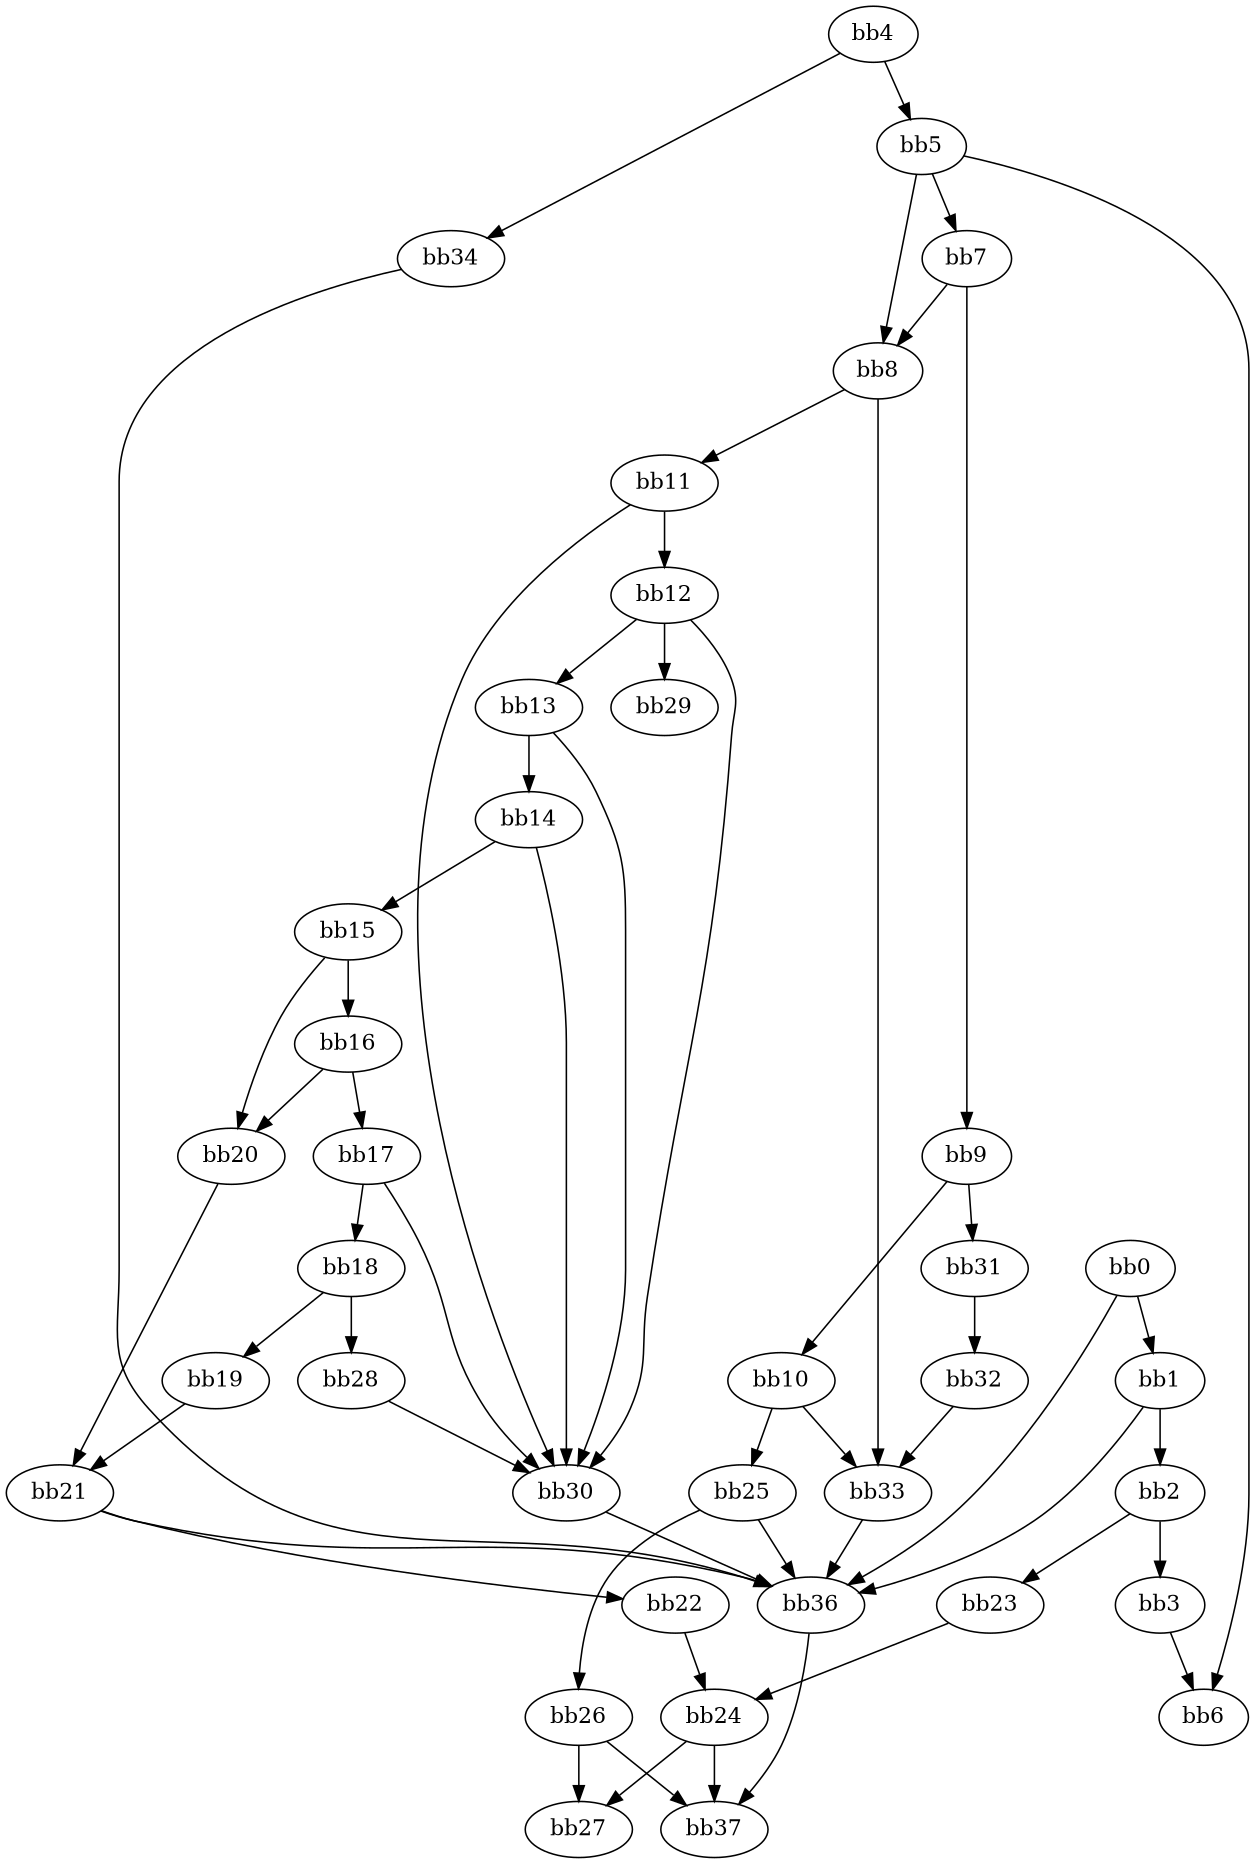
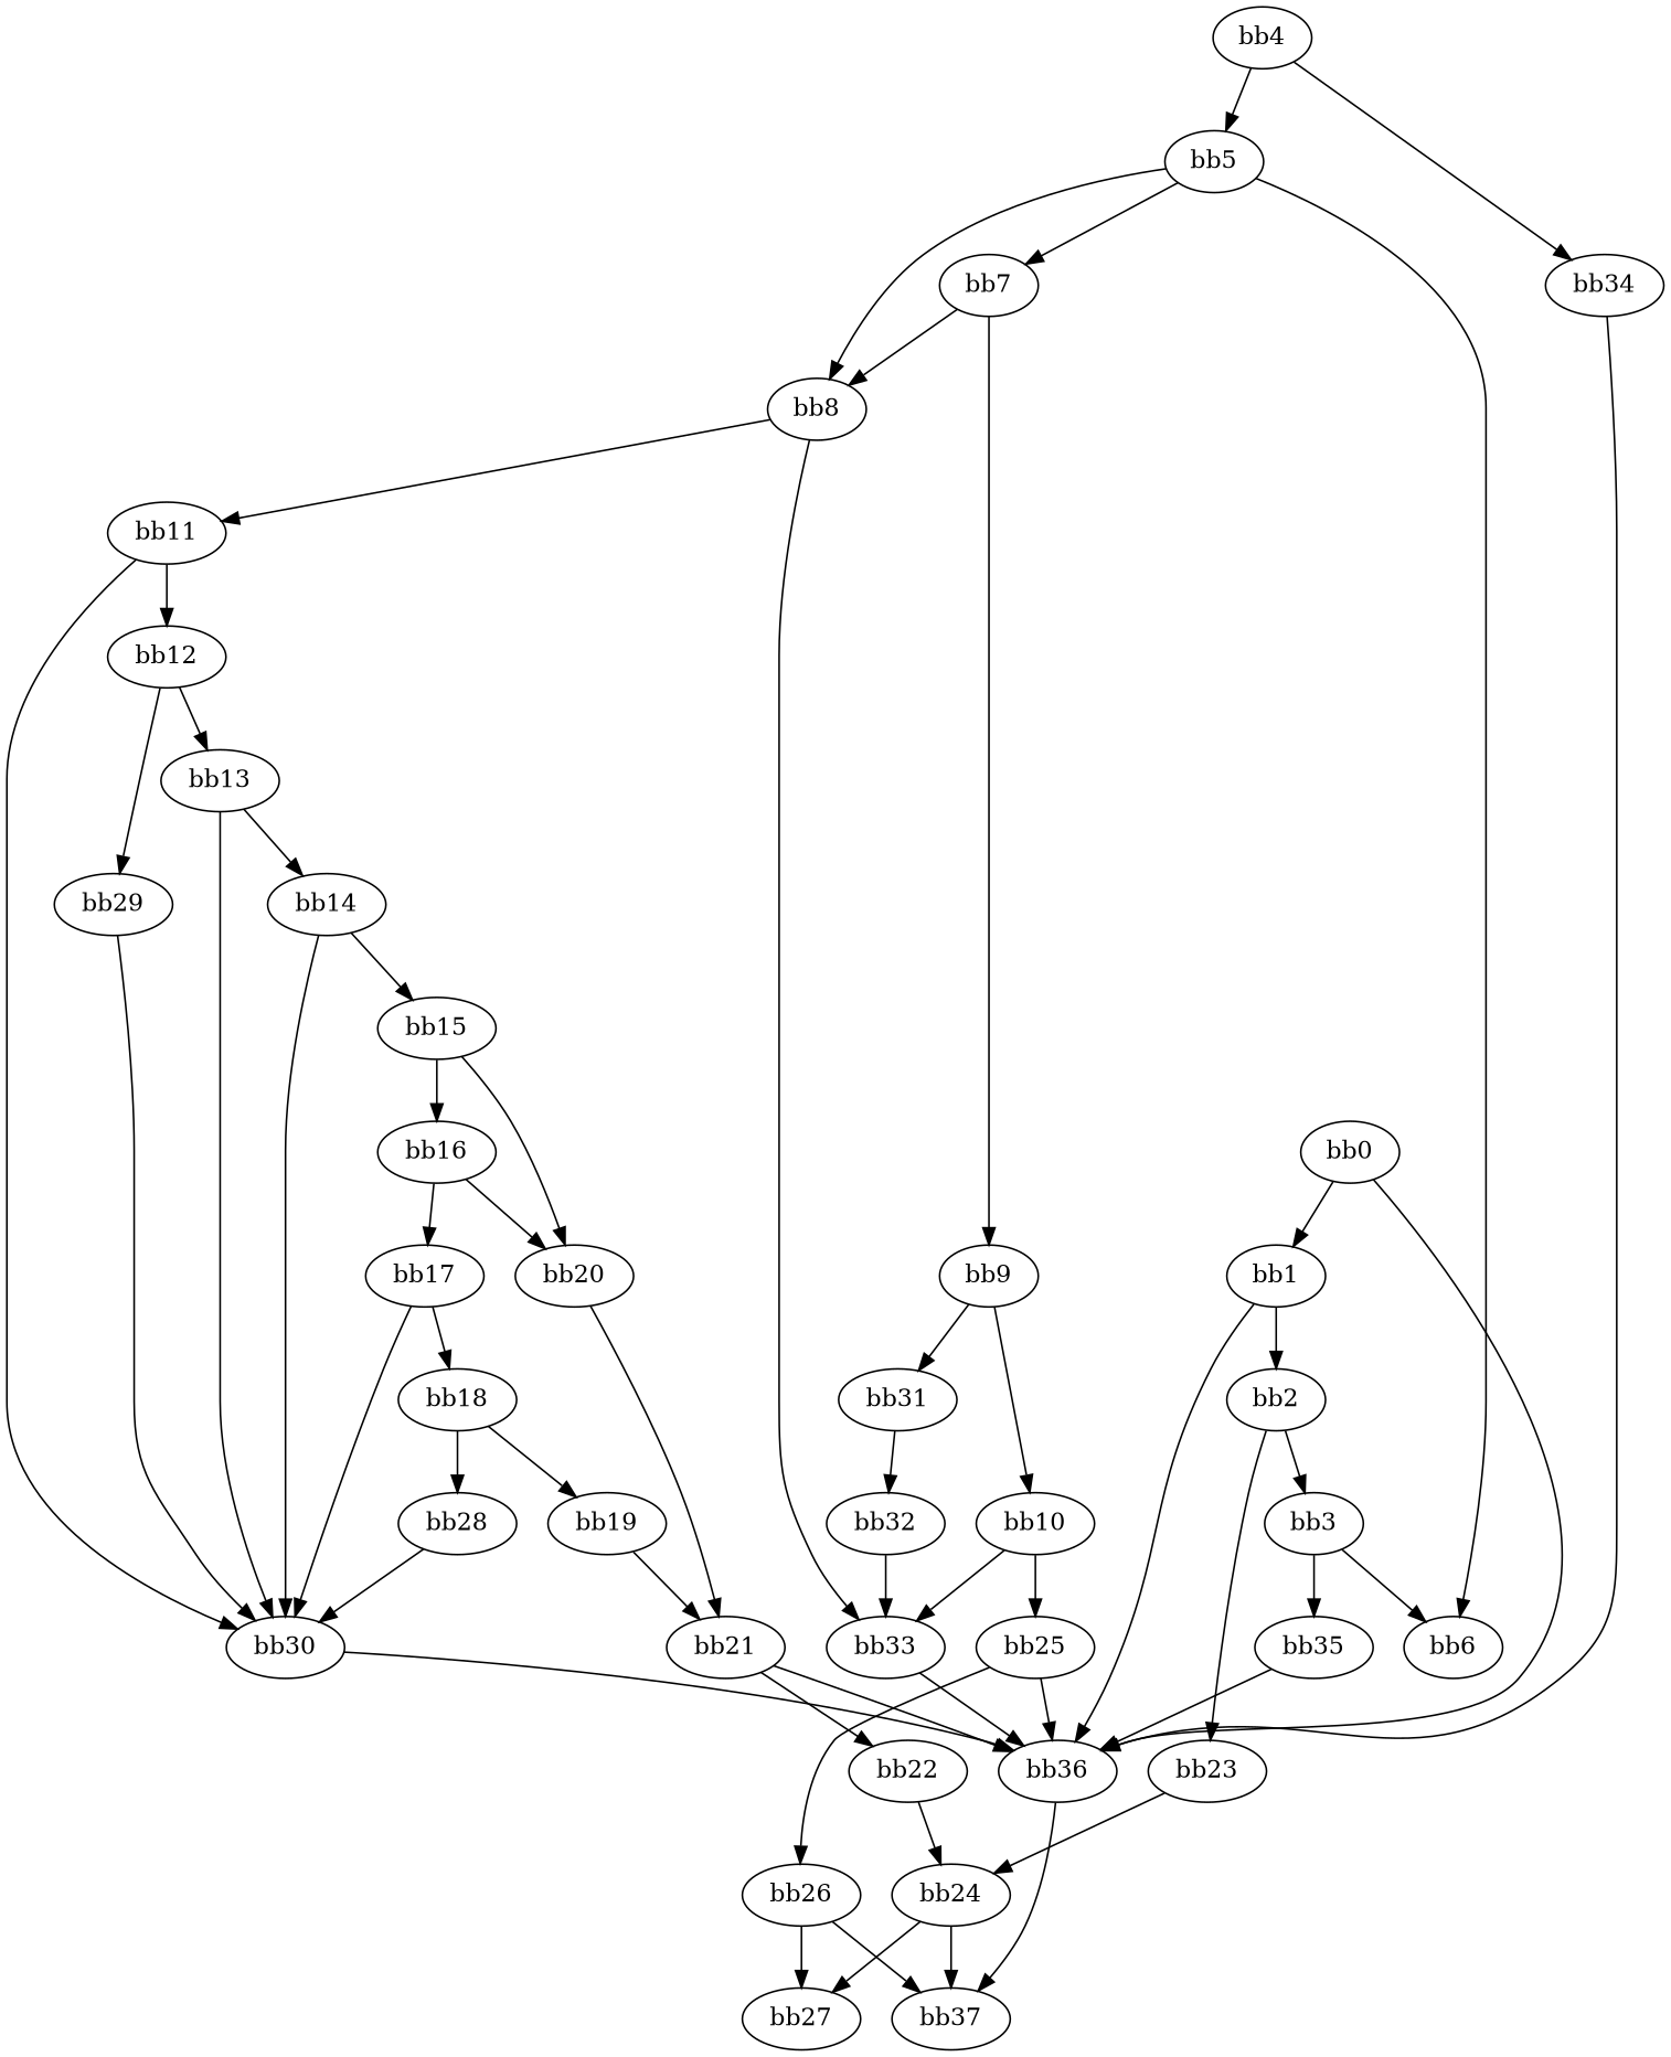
  digraph {
    n1 [label="bb0\l"]
    n2 [label="bb1\l"]
    n3 [label="bb36\l"]
    n4 [label="bb2\l"]
    n5 [label="bb37\l"]
    n6 [label="bb3\l"]
    n7 [label="bb23\l"]
+   n8 [label="bb35\l"]
    n9 [label="bb6\l"]
    n10 [label="bb24\l"]
    n11 [label="bb4\l"]
    n12 [label="bb5\l"]
    n13 [label="bb34\l"]
    n14 [label="bb7\l"]
    n15 [label="bb8\l"]
    n16 [label="bb9\l"]
    n17 [label="bb11\l"]
    n18 [label="bb33\l"]
    n19 [label="bb10\l"]
    n20 [label="bb31\l"]
    n21 [label="bb12\l"]
    n22 [label="bb30\l"]
    n23 [label="bb25\l"]
    n24 [label="bb32\l"]
    n25 [label="bb26\l"]
    n26 [label="bb13\l"]
    n27 [label="bb29\l"]
    n28 [label="bb14\l"]
    n29 [label="bb15\l"]
    n30 [label="bb16\l"]
    n31 [label="bb20\l"]
    n32 [label="bb17\l"]
    n33 [label="bb21\l"]
    n34 [label="bb18\l"]
    n35 [label="bb19\l"]
    n36 [label="bb28\l"]
    n37 [label="bb22\l"]
    n38 [label="bb27\l"]
    n1 -> n2
    n1 -> n3
    n2 -> n3
    n2 -> n4
    n3 -> n5
    n4 -> n6
    n4 -> n7
+   n6 -> n8
    n6 -> n9
    n7 -> n10
+   n8 -> n3
    n10 -> n5
    n10 -> n38
    n11 -> n12
    n11 -> n13
    n12 -> n9
    n12 -> n14
    n12 -> n15
    n13 -> n3
    n14 -> n15
    n14 -> n16
    n15 -> n17
    n15 -> n18
    n16 -> n19
    n16 -> n20
    n17 -> n21
    n17 -> n22
    n18 -> n3
    n19 -> n18
    n19 -> n23
    n20 -> n24
    n21 -> n26
    n21 -> n27
    n22 -> n3
    n23 -> n3
    n23 -> n25
    n24 -> n18
    n25 -> n5
    n25 -> n38
    n26 -> n22
    n26 -> n28
-   n21 -> n22
+   n27 -> n22
    n28 -> n22
    n28 -> n29
    n29 -> n30
    n29 -> n31
    n30 -> n31
    n30 -> n32
    n31 -> n33
    n32 -> n22
    n32 -> n34
    n33 -> n3
    n33 -> n37
    n34 -> n35
    n34 -> n36
    n35 -> n33
    n36 -> n22
    n37 -> n10
  }
